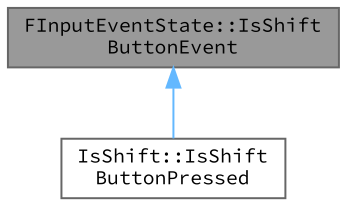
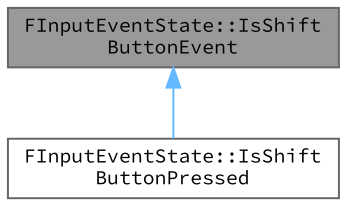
  digraph {
    rankdir=TB
    fontname="Source Code Pro"
    node [fontname="Source Code Pro" fontsize=10 shape=box style=filled]
    n1 [color=gray40 fillcolor=grey60 fontcolor=black height=0.2 label="FInputEventState::IsShift\lButtonEvent" width=0.4]
-   n2 [color=grey40 fillcolor=white height=0.2 label="IsShift::IsShift\lButtonPressed" width=0.4]
+   n2 [color=grey40 fillcolor=white height=0.2 label="FInputEventState::IsShift\lButtonPressed" width=0.4]
    n1 -> n2 [color=steelblue1 dir=back fontname="Source Code Pro" fontsize=10 labelfontname=Helvetica labelfontsize=10 style=solid]
  }
